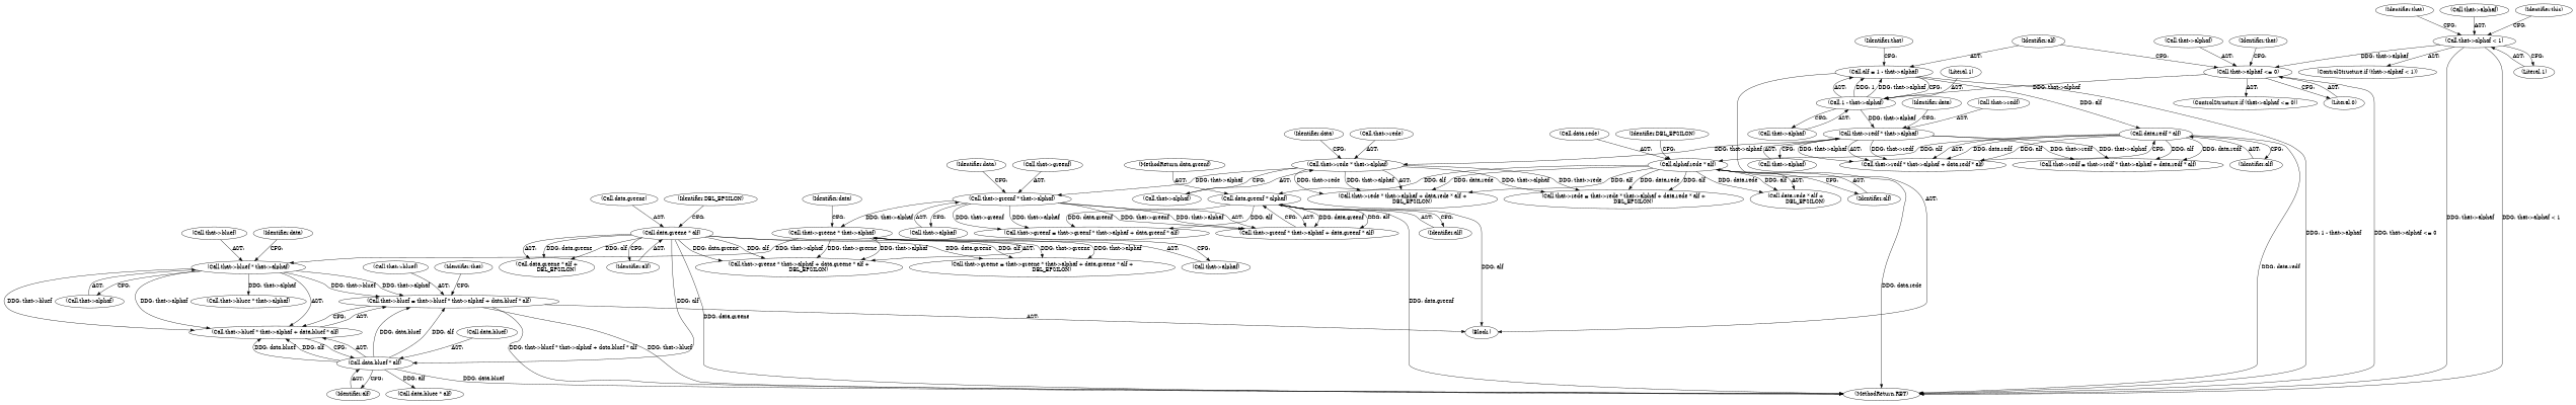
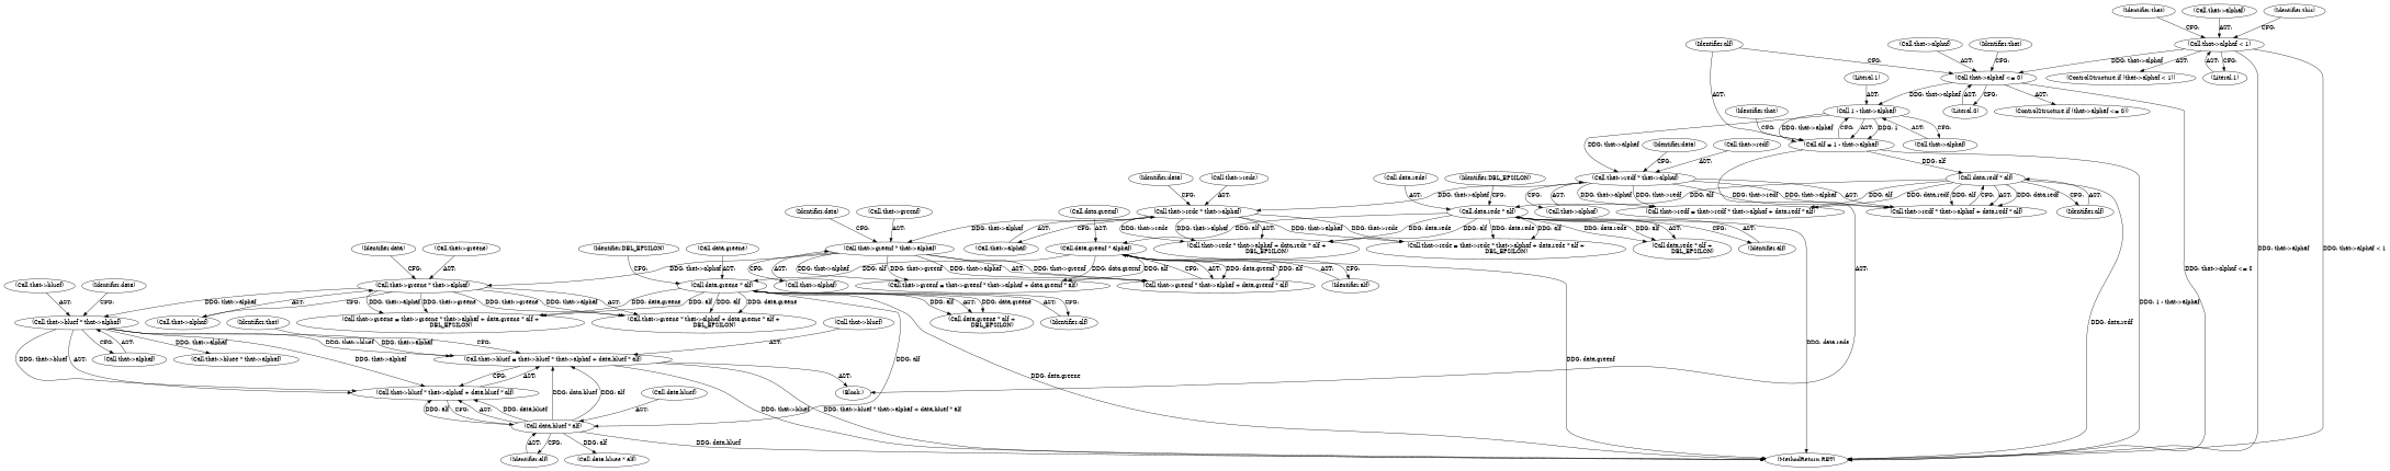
  digraph {
    n1 [label="(Call,that->bluef = that->bluef * that->alphaf + data.bluef * alf)"]
    n2 [label="(Call,that->bluef * that->alphaf + data.bluef * alf)"]
    n3 [label="(MethodReturn,RET)"]
    n4 [label="(Block,)"]
    n5 [label="(Call,data.bluef * alf)"]
    n6 [label="(Call,that->bluef * that->alphaf)"]
    n7 [label="(Call,that->alphaf)"]
    n8 [label="(Call,that->bluee * that->alphaf)"]
    n9 [label="(Call,that->greene * that->alphaf)"]
    n10 [label="(Call,that->greene * that->alphaf + data.greene * alf +\n            DBL_EPSILON)"]
    n11 [label="(Call,that->alphaf)"]
    n12 [label="(Call,that->greene = that->greene * that->alphaf + data.greene * alf +\n            DBL_EPSILON)"]
    n13 [label="(Call,that->greenf * that->alphaf)"]
    n14 [label="(Call,that->greenf = that->greenf * that->alphaf + data.greenf * alf)"]
    n15 [label="(Call,that->greenf * that->alphaf + data.greenf * alf)"]
    n16 [label="(Call,that->alphaf)"]
    n17 [label="(Call,data.greenf * alphaf)"]
    n18 [label="(Call,that->rede * that->alphaf)"]
    n19 [label="(Call,that->rede * that->alphaf + data.rede * alf +\n            DBL_EPSILON)"]
    n20 [label="(Call,that->alphaf)"]
    n21 [label="(Call,that->rede = that->rede * that->alphaf + data.rede * alf +\n            DBL_EPSILON)"]
    n22 [label="(Call,that->redf * that->alphaf)"]
    n23 [label="(Call,that->redf * that->alphaf + data.redf * alf)"]
    n24 [label="(Call,that->alphaf)"]
    n25 [label="(Call,that->redf = that->redf * that->alphaf + data.redf * alf)"]
    n26 [label="(Call,data.redf * alf)"]
    n27 [label="(Call,1 - that->alphaf)"]
    n28 [label="(Call,alf = 1 - that->alphaf)"]
    n29 [label="(Call,that->alphaf)"]
    n30 [label="(Call,that->alphaf <= 0)"]
    n31 [label="(Literal,0)"]
    n32 [label="(ControlStructure,if (that->alphaf <= 0))"]
    n33 [label="(Call,that->alphaf < 1)"]
    n34 [label="(Literal,1)"]
    n35 [label="(ControlStructure,if (that->alphaf < 1))"]
    n36 [label="(Identifier,alf)"]
    n37 [label="(Call,data.bluee * alf)"]
    n38 [label="(Call,data.greene * alf)"]
    n39 [label="(Call,data.greene * alf +\n            DBL_EPSILON)"]
    n40 [label="(Identifier,alf)"]
    n41 [label="(Identifier,alf)"]
-   n42 [label="(Call,alphaf.rede * alf)"]
+   n42 [label="(Call,data.rede * alf)"]
    n43 [label="(Call,data.rede * alf +\n            DBL_EPSILON)"]
    n44 [label="(Identifier,alf)"]
    n45 [label="(Identifier,alf)"]
    n46 [label="(Call,that->rede)"]
    n47 [label="(Identifier,that)"]
    n48 [label="(Call,that->greenf)"]
    n49 [label="(Identifier,that)"]
    n50 [label="(Identifier,data)"]
    n51 [label="(Identifier,DBL_EPSILON)"]
    n52 [label="(Call,that->alphaf)"]
    n53 [label="(Identifier,that)"]
    n54 [label="(Identifier,that)"]
    n55 [label="(Call,data.bluef)"]
    n56 [label="(Call,that->bluef)"]
    n57 [label="(Identifier,DBL_EPSILON)"]
    n58 [label="(Identifier,data)"]
    n59 [label="(Call,data.rede)"]
    n60 [label="(Identifier,alf)"]
    n61 [label="(Call,that->redf)"]
    n62 [label="(Literal,1)"]
-   n63 [label="(MethodReturn,data.greenf)"]
+   n63 [label="(Call,data.greenf)"]
    n64 [label="(Call,that->bluef)"]
    n65 [label="(Call,that->alphaf)"]
    n66 [label="(Identifier,data)"]
    n67 [label="(Identifier,data)"]
    n68 [label="(Call,data.greene)"]
    n69 [label="(Identifier,this)"]
    n70 [label="(Identifier,data)"]
+   n71 [label="(Call,that->greene)"]
    n1 -> n2 [label="CFG: "]
    n1 -> n3 [label="DDG: that->bluef * that->alphaf + data.bluef * alf"]
    n1 -> n3 [label="DDG: that->bluef"]
    n1 -> n4 [label="AST: "]
    n2 -> n1 [label="AST: "]
    n2 -> n5 [label="CFG: "]
    n5 -> n1 [label="DDG: data.bluef"]
    n5 -> n1 [label="DDG: alf"]
    n5 -> n2 [label="AST: "]
    n5 -> n2 [label="DDG: data.bluef"]
    n5 -> n2 [label="DDG: alf"]
    n5 -> n3 [label="DDG: data.bluef"]
    n5 -> n36 [label="CFG: "]
    n5 -> n37 [label="DDG: alf"]
    n6 -> n1 [label="DDG: that->bluef"]
    n6 -> n1 [label="DDG: that->alphaf"]
    n6 -> n2 [label="AST: "]
    n6 -> n2 [label="DDG: that->bluef"]
    n6 -> n2 [label="DDG: that->alphaf"]
    n6 -> n7 [label="CFG: "]
    n6 -> n8 [label="DDG: that->alphaf"]
    n7 -> n6 [label="AST: "]
    n9 -> n6 [label="DDG: that->alphaf"]
    n9 -> n10 [label="AST: "]
    n9 -> n10 [label="DDG: that->greene"]
    n9 -> n10 [label="DDG: that->alphaf"]
    n9 -> n11 [label="CFG: "]
    n9 -> n12 [label="DDG: that->greene"]
    n9 -> n12 [label="DDG: that->alphaf"]
    n11 -> n9 [label="AST: "]
    n13 -> n9 [label="DDG: that->alphaf"]
    n13 -> n14 [label="DDG: that->greenf"]
    n13 -> n14 [label="DDG: that->alphaf"]
    n13 -> n15 [label="AST: "]
    n13 -> n15 [label="DDG: that->greenf"]
    n13 -> n15 [label="DDG: that->alphaf"]
    n13 -> n16 [label="CFG: "]
    n15 -> n17 [label="CFG: "]
    n16 -> n13 [label="AST: "]
    n17 -> n3 [label="DDG: data.greenf"]
    n17 -> n14 [label="DDG: data.greenf"]
    n17 -> n14 [label="DDG: alf"]
    n17 -> n15 [label="AST: "]
    n17 -> n15 [label="DDG: data.greenf"]
    n17 -> n15 [label="DDG: alf"]
-   n17 -> n4 [label="DDG: alf"]
+   n17 -> n38 [label="DDG: alf"]
    n17 -> n41 [label="CFG: "]
    n18 -> n13 [label="DDG: that->alphaf"]
    n18 -> n19 [label="AST: "]
    n18 -> n19 [label="DDG: that->rede"]
    n18 -> n19 [label="DDG: that->alphaf"]
    n18 -> n20 [label="CFG: "]
    n18 -> n21 [label="DDG: that->rede"]
    n18 -> n21 [label="DDG: that->alphaf"]
    n20 -> n18 [label="AST: "]
    n22 -> n18 [label="DDG: that->alphaf"]
    n22 -> n23 [label="AST: "]
    n22 -> n23 [label="DDG: that->redf"]
    n22 -> n23 [label="DDG: that->alphaf"]
    n22 -> n24 [label="CFG: "]
    n22 -> n25 [label="DDG: that->redf"]
    n22 -> n25 [label="DDG: that->alphaf"]
    n23 -> n26 [label="CFG: "]
    n24 -> n22 [label="AST: "]
    n26 -> n3 [label="DDG: data.redf"]
    n26 -> n23 [label="AST: "]
    n26 -> n23 [label="DDG: data.redf"]
    n26 -> n23 [label="DDG: alf"]
    n26 -> n25 [label="DDG: data.redf"]
    n26 -> n25 [label="DDG: alf"]
    n26 -> n42 [label="DDG: alf"]
    n26 -> n45 [label="CFG: "]
    n27 -> n22 [label="DDG: that->alphaf"]
    n27 -> n28 [label="AST: "]
    n27 -> n28 [label="DDG: 1"]
    n27 -> n28 [label="DDG: that->alphaf"]
    n27 -> n29 [label="CFG: "]
    n28 -> n3 [label="DDG: 1 - that->alphaf"]
    n28 -> n4 [label="AST: "]
    n28 -> n26 [label="DDG: alf"]
    n28 -> n27 [label="CFG: "]
    n29 -> n27 [label="AST: "]
    n30 -> n3 [label="DDG: that->alphaf <= 0"]
    n30 -> n27 [label="DDG: that->alphaf"]
    n30 -> n31 [label="CFG: "]
    n30 -> n32 [label="AST: "]
    n31 -> n30 [label="AST: "]
    n33 -> n3 [label="DDG: that->alphaf"]
    n33 -> n3 [label="DDG: that->alphaf < 1"]
    n33 -> n30 [label="DDG: that->alphaf"]
    n33 -> n34 [label="CFG: "]
    n33 -> n35 [label="AST: "]
    n34 -> n33 [label="AST: "]
    n36 -> n5 [label="AST: "]
    n38 -> n3 [label="DDG: data.greene"]
    n38 -> n5 [label="DDG: alf"]
    n38 -> n10 [label="DDG: data.greene"]
    n38 -> n10 [label="DDG: alf"]
    n38 -> n12 [label="DDG: data.greene"]
    n38 -> n12 [label="DDG: alf"]
    n38 -> n39 [label="AST: "]
    n38 -> n39 [label="DDG: data.greene"]
    n38 -> n39 [label="DDG: alf"]
    n38 -> n40 [label="CFG: "]
    n40 -> n38 [label="AST: "]
    n41 -> n17 [label="AST: "]
    n42 -> n3 [label="DDG: data.rede"]
    n42 -> n17 [label="DDG: alf"]
    n42 -> n19 [label="DDG: data.rede"]
    n42 -> n19 [label="DDG: alf"]
    n42 -> n21 [label="DDG: data.rede"]
    n42 -> n21 [label="DDG: alf"]
    n42 -> n43 [label="AST: "]
    n42 -> n43 [label="DDG: data.rede"]
    n42 -> n43 [label="DDG: alf"]
    n42 -> n44 [label="CFG: "]
    n44 -> n42 [label="AST: "]
    n45 -> n26 [label="AST: "]
    n46 -> n18 [label="AST: "]
    n47 -> n33 [label="CFG: "]
    n48 -> n13 [label="AST: "]
    n49 -> n28 [label="CFG: "]
    n50 -> n22 [label="CFG: "]
    n51 -> n38 [label="CFG: "]
    n52 -> n30 [label="AST: "]
    n53 -> n1 [label="CFG: "]
    n54 -> n30 [label="CFG: "]
    n55 -> n5 [label="AST: "]
    n56 -> n6 [label="AST: "]
    n57 -> n42 [label="CFG: "]
    n58 -> n13 [label="CFG: "]
    n59 -> n42 [label="AST: "]
    n60 -> n28 [label="AST: "]
    n60 -> n30 [label="CFG: "]
    n61 -> n22 [label="AST: "]
    n62 -> n27 [label="AST: "]
    n63 -> n17 [label="AST: "]
    n64 -> n1 [label="AST: "]
    n65 -> n33 [label="AST: "]
    n66 -> n6 [label="CFG: "]
    n67 -> n9 [label="CFG: "]
    n68 -> n38 [label="AST: "]
    n69 -> n33 [label="CFG: "]
    n70 -> n18 [label="CFG: "]
+   n71 -> n9 [label="AST: "]
  }
